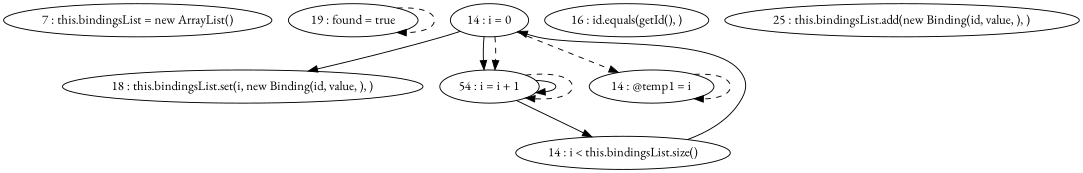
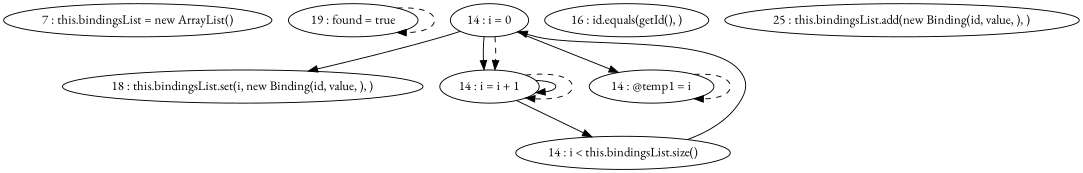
  digraph {
    fontname="EB Garamond"
    node [fontname="EB Garamond"]
    edge [fontname="EB Garamond"]
    "7 : this.bindingsList = new ArrayList()"
    "19 : found = true"
    "14 : i = 0"
    "18 : this.bindingsList.set(i, new Binding(id, value, ), )"
-   "14 : i = i + 1" [label="54 : i = i + 1"]
+   "14 : i = i + 1"
    "14 : @temp1 = i"
    "14 : i < this.bindingsList.size()"
    "16 : id.equals(getId(), )"
    "25 : this.bindingsList.add(new Binding(id, value, ), )"
    "19 : found = true" -> "19 : found = true" [style=dashed]
    "14 : i = 0" -> "18 : this.bindingsList.set(i, new Binding(id, value, ), )"
    "14 : i = 0" -> "14 : i = i + 1"
    "14 : i = 0" -> "14 : i = i + 1" [style=dashed]
-   "14 : i = 0" -> "14 : @temp1 = i" [style=dashed]
+   "14 : i = 0" -> "14 : @temp1 = i"
    "14 : i = i + 1" -> "14 : i = i + 1"
    "14 : i = i + 1" -> "14 : i = i + 1" [style=dashed]
    "14 : i = i + 1" -> "14 : i < this.bindingsList.size()"
    "14 : @temp1 = i" -> "14 : @temp1 = i" [style=dashed]
    "14 : i < this.bindingsList.size()" -> "14 : i = 0"
  }
